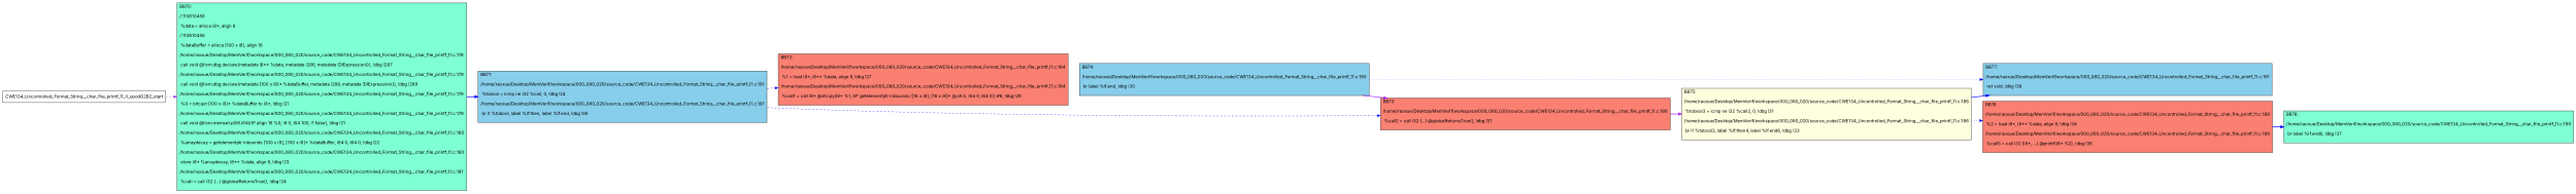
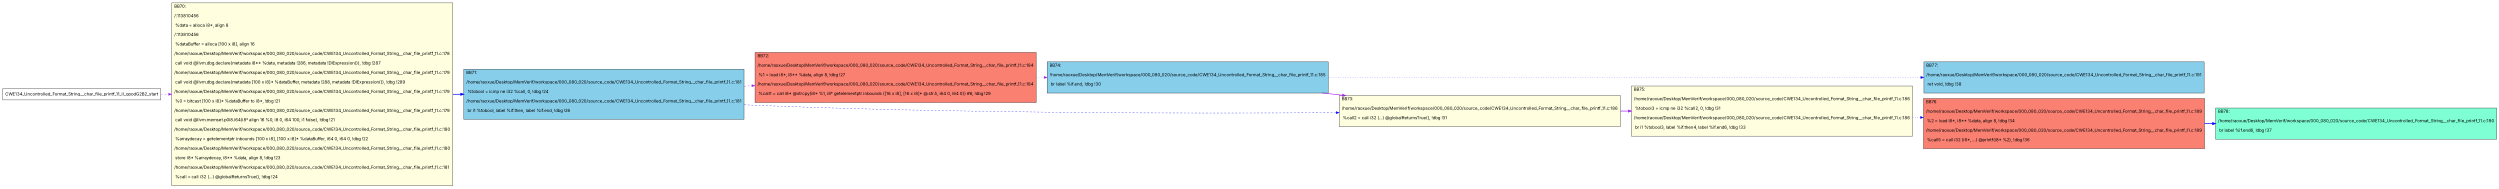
  digraph {
    fontname=Inter
    rankdir=LR
    node [fillcolor=skyblue fontname=Inter shape=record style=filled]
    edge [color=blue fontname=Inter style=bold]
    n1 [fillcolor=white label="{CWE134_Uncontrolled_Format_String__char_file_printf_11_ll_goodG2B2_start}"]
-   n2 [fillcolor=aquamarine label="{BB70:\l\l/:113810456\l\n  %data = alloca i8*, align 8\l\n/:113810456\l\n  %dataBuffer = alloca [100 x i8], align 16\l\n/home/raoxue/Desktop/MemVerif/workspace/000_080_020/source_code/CWE134_Uncontrolled_Format_String__char_file_printf_11.c:178\l\n  call void @llvm.dbg.declare(metadata i8** %data, metadata !286, metadata !DIExpression()), !dbg !287\l\n/home/raoxue/Desktop/MemVerif/workspace/000_080_020/source_code/CWE134_Uncontrolled_Format_String__char_file_printf_11.c:179\l\n  call void @llvm.dbg.declare(metadata [100 x i8]* %dataBuffer, metadata !288, metadata !DIExpression()), !dbg !289\l\n/home/raoxue/Desktop/MemVerif/workspace/000_080_020/source_code/CWE134_Uncontrolled_Format_String__char_file_printf_11.c:179\l\n  %0 = bitcast [100 x i8]* %dataBuffer to i8*, !dbg !21\l\n/home/raoxue/Desktop/MemVerif/workspace/000_080_020/source_code/CWE134_Uncontrolled_Format_String__char_file_printf_11.c:179\l\n  call void @llvm.memset.p0i8.i64(i8* align 16 %0, i8 0, i64 100, i1 false), !dbg !21\l\n/home/raoxue/Desktop/MemVerif/workspace/000_080_020/source_code/CWE134_Uncontrolled_Format_String__char_file_printf_11.c:180\l\n  %arraydecay = getelementptr inbounds [100 x i8], [100 x i8]* %dataBuffer, i64 0, i64 0, !dbg !22\l\n/home/raoxue/Desktop/MemVerif/workspace/000_080_020/source_code/CWE134_Uncontrolled_Format_String__char_file_printf_11.c:180\l\n  store i8* %arraydecay, i8** %data, align 8, !dbg !23\l\n/home/raoxue/Desktop/MemVerif/workspace/000_080_020/source_code/CWE134_Uncontrolled_Format_String__char_file_printf_11.c:181\l\n  %call = call i32 (...) @globalReturnsTrue(), !dbg !24\l\n}"]
+   n2 [fillcolor=lightyellow label="{BB70:\l\l/:113810456\l\n  %data = alloca i8*, align 8\l\n/:113810456\l\n  %dataBuffer = alloca [100 x i8], align 16\l\n/home/raoxue/Desktop/MemVerif/workspace/000_080_020/source_code/CWE134_Uncontrolled_Format_String__char_file_printf_11.c:178\l\n  call void @llvm.dbg.declare(metadata i8** %data, metadata !286, metadata !DIExpression()), !dbg !287\l\n/home/raoxue/Desktop/MemVerif/workspace/000_080_020/source_code/CWE134_Uncontrolled_Format_String__char_file_printf_11.c:179\l\n  call void @llvm.dbg.declare(metadata [100 x i8]* %dataBuffer, metadata !288, metadata !DIExpression()), !dbg !289\l\n/home/raoxue/Desktop/MemVerif/workspace/000_080_020/source_code/CWE134_Uncontrolled_Format_String__char_file_printf_11.c:179\l\n  %0 = bitcast [100 x i8]* %dataBuffer to i8*, !dbg !21\l\n/home/raoxue/Desktop/MemVerif/workspace/000_080_020/source_code/CWE134_Uncontrolled_Format_String__char_file_printf_11.c:179\l\n  call void @llvm.memset.p0i8.i64(i8* align 16 %0, i8 0, i64 100, i1 false), !dbg !21\l\n/home/raoxue/Desktop/MemVerif/workspace/000_080_020/source_code/CWE134_Uncontrolled_Format_String__char_file_printf_11.c:180\l\n  %arraydecay = getelementptr inbounds [100 x i8], [100 x i8]* %dataBuffer, i64 0, i64 0, !dbg !22\l\n/home/raoxue/Desktop/MemVerif/workspace/000_080_020/source_code/CWE134_Uncontrolled_Format_String__char_file_printf_11.c:180\l\n  store i8* %arraydecay, i8** %data, align 8, !dbg !23\l\n/home/raoxue/Desktop/MemVerif/workspace/000_080_020/source_code/CWE134_Uncontrolled_Format_String__char_file_printf_11.c:181\l\n  %call = call i32 (...) @globalReturnsTrue(), !dbg !24\l\n}"]
    n3 [label="{BB71:\l\l/home/raoxue/Desktop/MemVerif/workspace/000_080_020/source_code/CWE134_Uncontrolled_Format_String__char_file_printf_11.c:181\l\n  %tobool = icmp ne i32 %call, 0, !dbg !24\l\n/home/raoxue/Desktop/MemVerif/workspace/000_080_020/source_code/CWE134_Uncontrolled_Format_String__char_file_printf_11.c:181\l\n  br i1 %tobool, label %if.then, label %if.end, !dbg !26\l\n}"]
    n4 [fillcolor=salmon label="{BB72:\l\l/home/raoxue/Desktop/MemVerif/workspace/000_080_020/source_code/CWE134_Uncontrolled_Format_String__char_file_printf_11.c:184\l\n  %1 = load i8*, i8** %data, align 8, !dbg !27\l\n/home/raoxue/Desktop/MemVerif/workspace/000_080_020/source_code/CWE134_Uncontrolled_Format_String__char_file_printf_11.c:184\l\n  %call1 = call i8* @strcpy(i8* %1, i8* getelementptr inbounds ([16 x i8], [16 x i8]* @.str.5, i64 0, i64 0)) #6, !dbg !29\l\n}"]
-   n5 [fillcolor=salmon label="{BB73:\l\l/home/raoxue/Desktop/MemVerif/workspace/000_080_020/source_code/CWE134_Uncontrolled_Format_String__char_file_printf_11.c:186\l\n  %call2 = call i32 (...) @globalReturnsTrue(), !dbg !31\l\n}"]
+   n5 [fillcolor=lightyellow label="{BB73:\l\l/home/raoxue/Desktop/MemVerif/workspace/000_080_020/source_code/CWE134_Uncontrolled_Format_String__char_file_printf_11.c:186\l\n  %call2 = call i32 (...) @globalReturnsTrue(), !dbg !31\l\n}"]
    n6 [label="{BB74:\l\l/home/raoxue/Desktop/MemVerif/workspace/000_080_020/source_code/CWE134_Uncontrolled_Format_String__char_file_printf_11.c:185\l\n  br label %if.end, !dbg !30\l\n}"]
    n7 [fillcolor=lightyellow label="{BB75:\l\l/home/raoxue/Desktop/MemVerif/workspace/000_080_020/source_code/CWE134_Uncontrolled_Format_String__char_file_printf_11.c:186\l\n  %tobool3 = icmp ne i32 %call2, 0, !dbg !31\l\n/home/raoxue/Desktop/MemVerif/workspace/000_080_020/source_code/CWE134_Uncontrolled_Format_String__char_file_printf_11.c:186\l\n  br i1 %tobool3, label %if.then4, label %if.end6, !dbg !33\l\n}"]
    n8 [label="{BB77:\l\l/home/raoxue/Desktop/MemVerif/workspace/000_080_020/source_code/CWE134_Uncontrolled_Format_String__char_file_printf_11.c:191\l\n  ret void, !dbg !38\l\n}"]
    n9 [fillcolor=salmon label="{BB76:\l\l/home/raoxue/Desktop/MemVerif/workspace/000_080_020/source_code/CWE134_Uncontrolled_Format_String__char_file_printf_11.c:189\l\n  %2 = load i8*, i8** %data, align 8, !dbg !34\l\n/home/raoxue/Desktop/MemVerif/workspace/000_080_020/source_code/CWE134_Uncontrolled_Format_String__char_file_printf_11.c:189\l\n  %call5 = call i32 (i8*, ...) @printf(i8* %2), !dbg !36\l\n}"]
    n10 [fillcolor=aquamarine label="{BB78:\l\l/home/raoxue/Desktop/MemVerif/workspace/000_080_020/source_code/CWE134_Uncontrolled_Format_String__char_file_printf_11.c:190\l\n  br label %if.end6, !dbg !37\l\n}"]
    n1 -> n2 [color=purple style=dashed]
    n2 -> n3
-   n3 -> n4 [style=dashed]
+   n3 -> n4 [color=purple style=dashed]
    n3 -> n5 [style=dashed]
+   n4 -> n6 [color=purple style=dotted]
    n5 -> n7 [color=purple]
    n6 -> n5 [color=purple]
    n6 -> n8 [style=dotted]
-   n7 -> n8
    n7 -> n9 [style=dotted]
    n9 -> n10
  }
